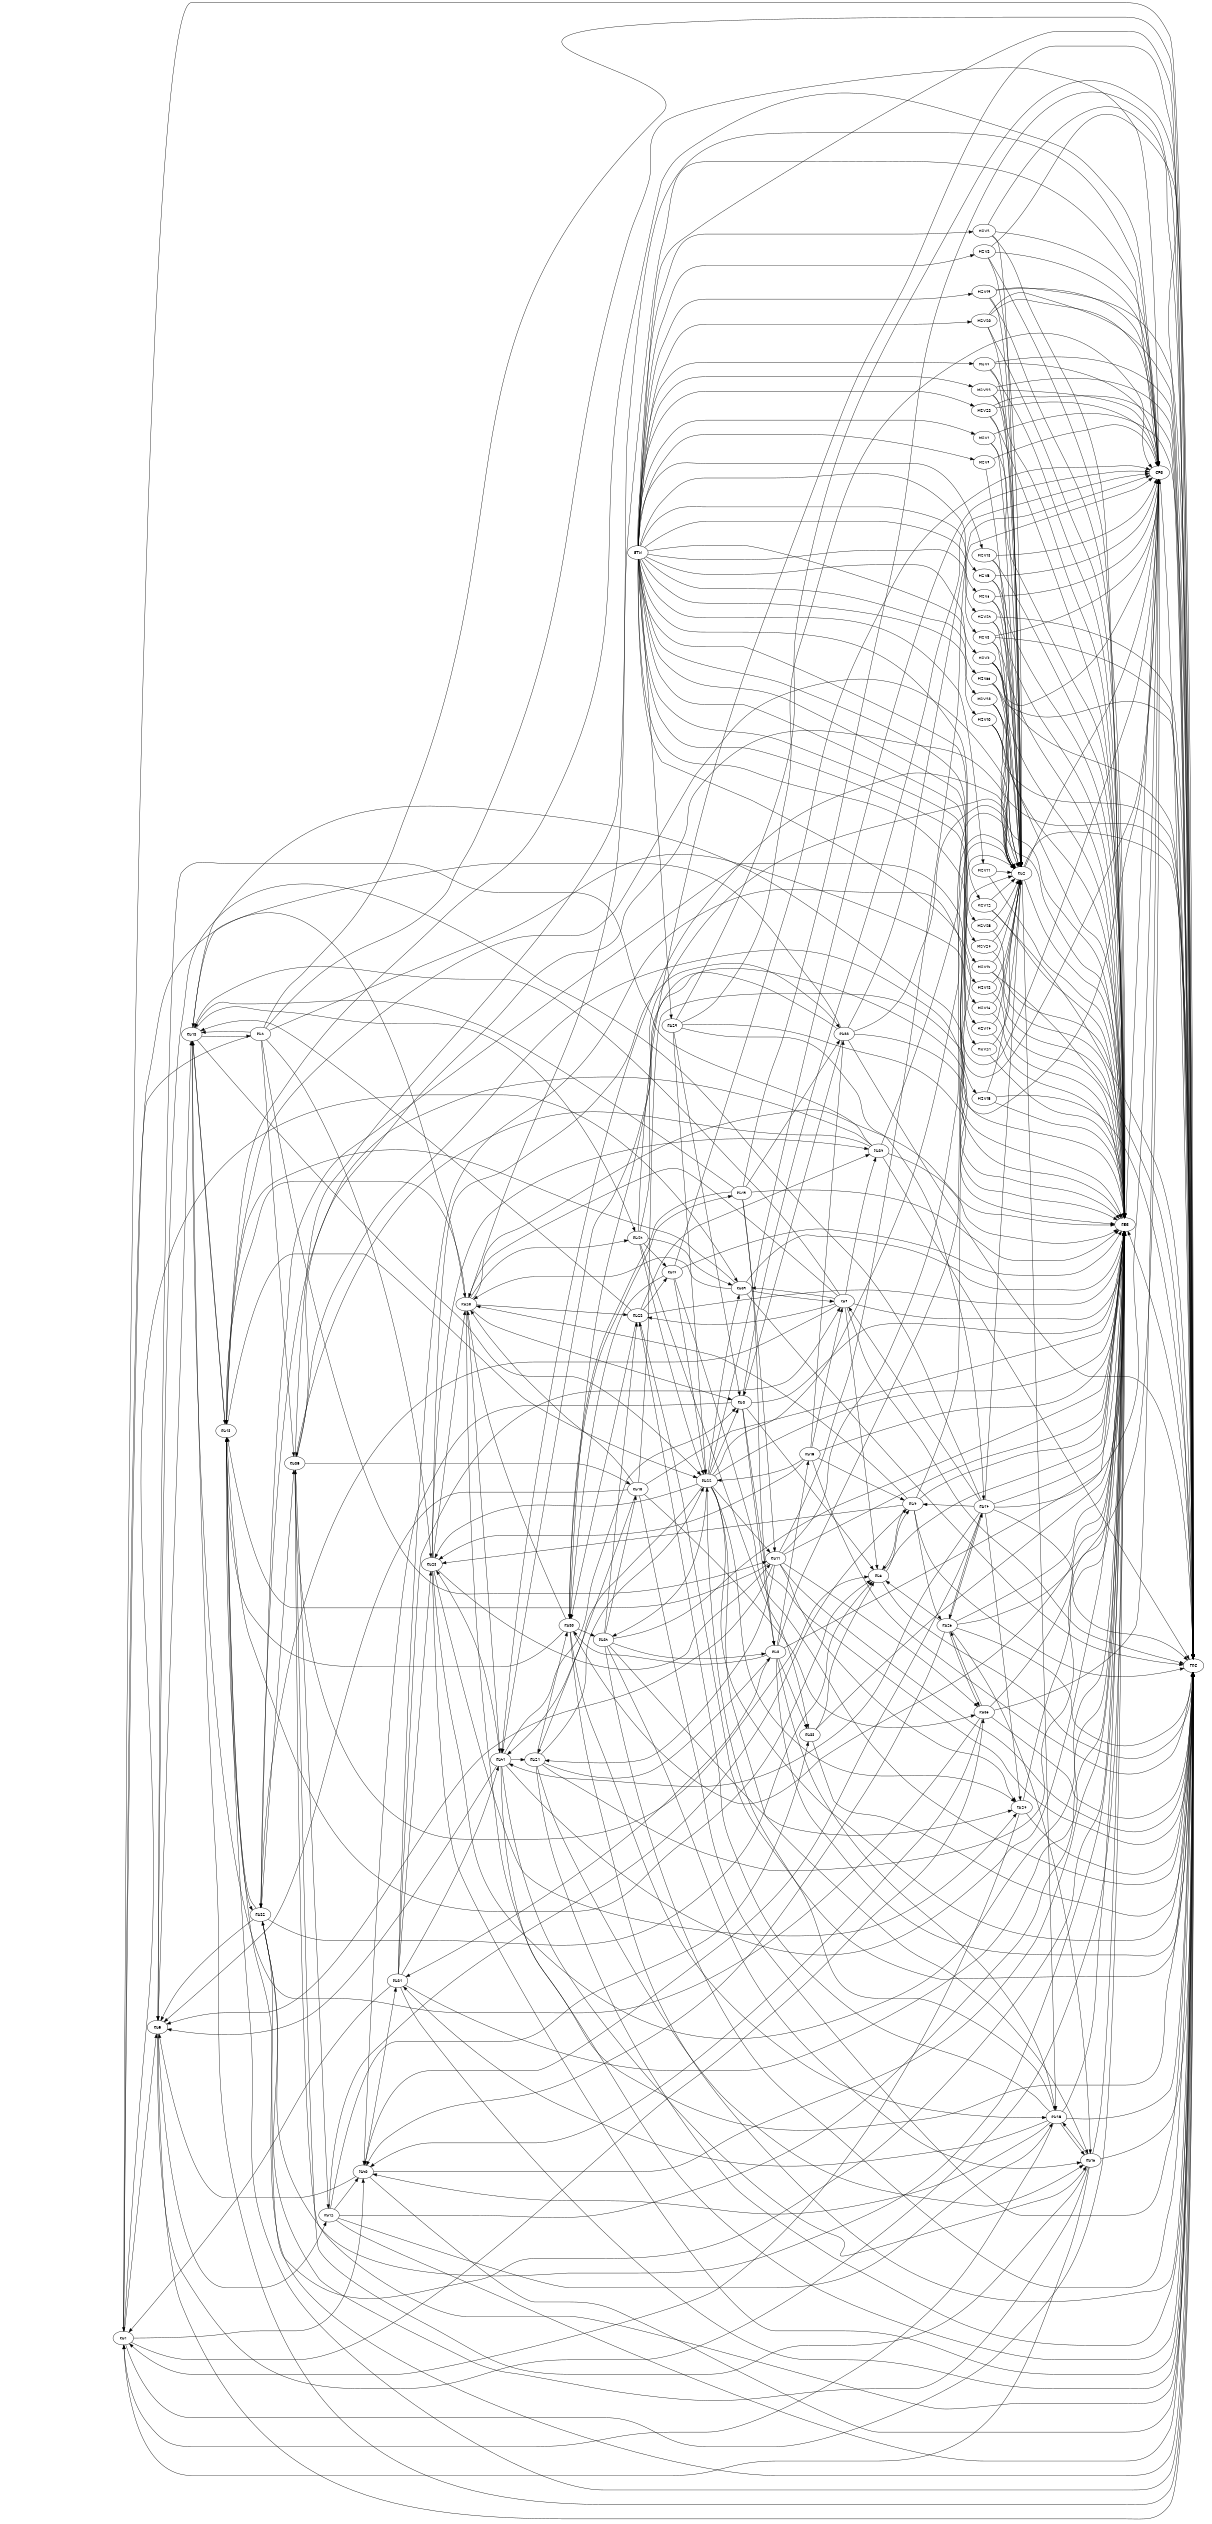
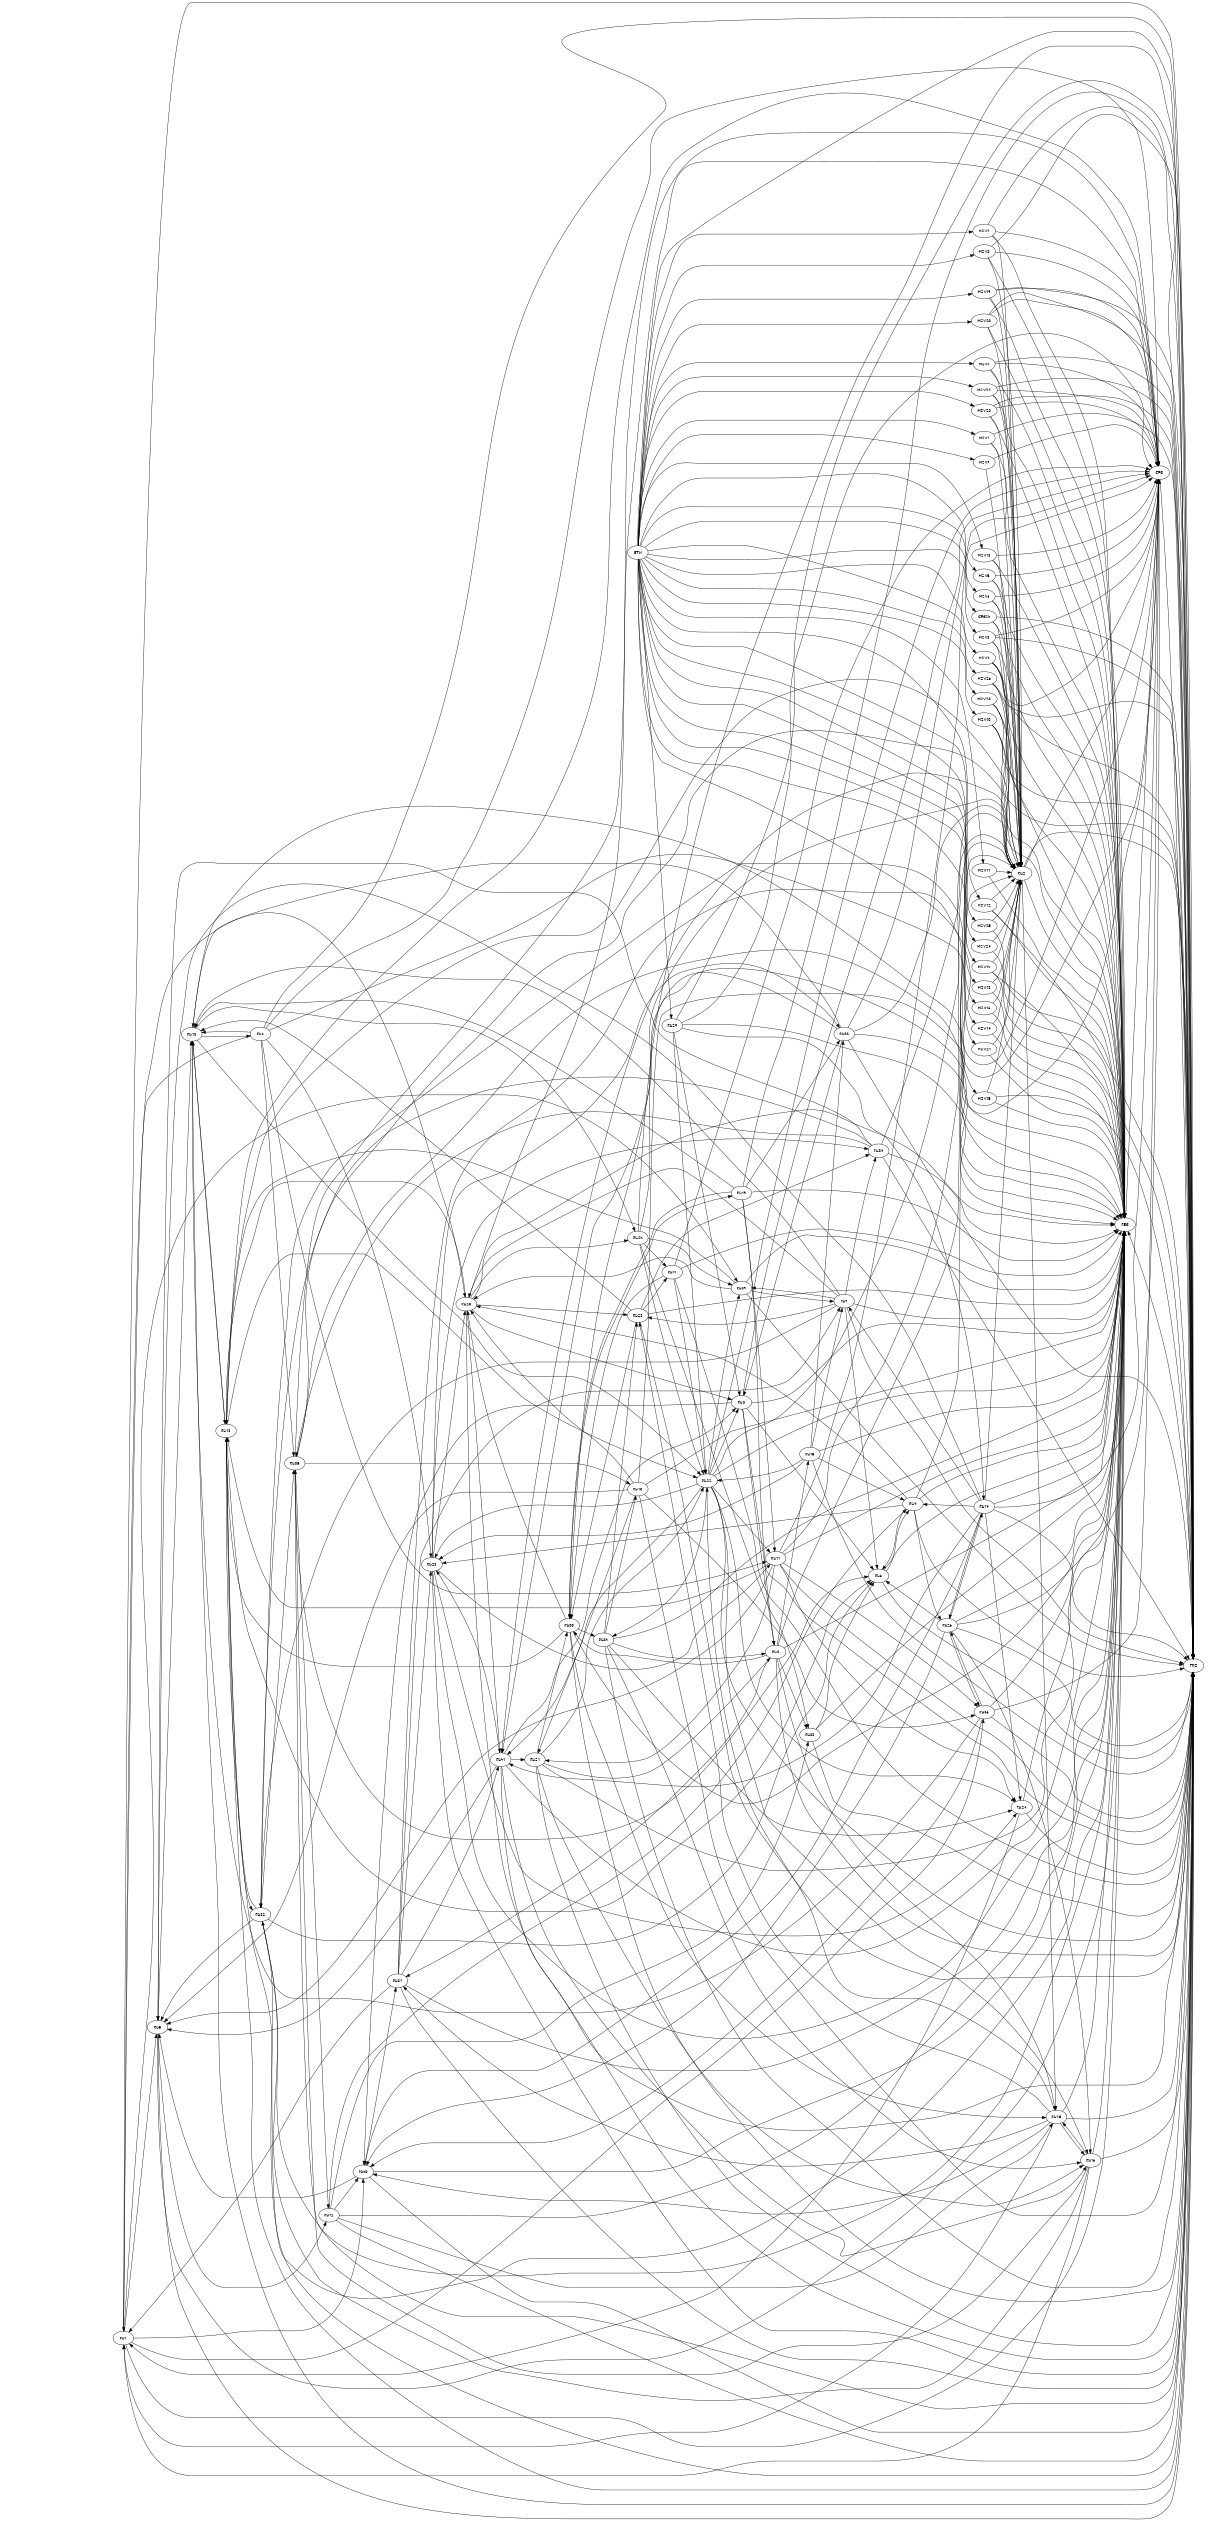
  strict digraph {
    fontname="Patrick Hand"
    rankdir=LR
    node [fontname="Patrick Hand"]
    edge [fontname="Patrick Hand"]
    n1 [label=RD1]
    n2 [label=RD5]
    n3 [label=RD20]
    n4 [label=RD36]
    n5 [label=RD39]
    n6 [label=RD40]
    n7 [label=REG]
    n8 [label=TRC]
    n9 [label=RD13]
    n10 [label=RD12]
    n11 [label=RD41]
    n12 [label=CFG]
    n13 [label=RD3]
    n14 [label=RD23]
    n15 [label=RD18]
    n16 [label=RD24]
    n17 [label=RD26]
    n18 [label=RD9]
    n19 [label=RD31]
    n20 [label=RD2]
    n21 [label=RD25]
    n22 [label=RD30]
    n23 [label=RD22]
    n24 [label=RD16]
    n25 [label=RD19]
    n26 [label=RD34]
    n27 [label=RD28]
    n28 [label=RD21]
    n29 [label=RD6]
    n30 [label=RD8]
    n31 [label=RD7]
    n32 [label=RD15]
    n33 [label=RD38]
    n34 [label=RD4]
    n35 [label=RD11]
    n36 [label=RD35]
    n37 [label=RD27]
    n38 [label=RD37]
    n39 [label=RD33]
    n40 [label=RD10]
    n41 [label=RD17]
    n42 [label=RD32]
    n43 [label=RD14]
    n44 [label=RD29]
    n45 [label=GTW]
    n46 [label=MSV1]
    n47 [label=MSV2]
    n48 [label=MSV3]
    n49 [label=MSV4]
    n50 [label=MSV5]
    n51 [label=MSV6]
    n52 [label=MSV7]
    n53 [label=MSV8]
    n54 [label=MSV9]
    n55 [label=MSV10]
    n56 [label=MSV11]
    n57 [label=MSV12]
    n58 [label=MSV13]
    n59 [label=MSV14]
    n60 [label=MSV15]
    n61 [label=MSV16]
    n62 [label=MSV17]
    n63 [label=MSV18]
    n64 [label=MSV19]
    n65 [label=MSV20]
    n66 [label=MSV21]
    n67 [label=MSV22]
    n68 [label=MSV23]
-   n69 [label=MSV24]
+   n69 [label=CFG24]
    n70 [label=MSV25]
-   n71 [label=MSV66]
+   n71 [label=MSV26]
    n72 [label=MSV27]
    n73 [label=MSV28]
    n1 -> n2
    n1 -> n3
    n1 -> n4
    n1 -> n5
    n1 -> n6
    n1 -> n7
    n1 -> n8
    n2 -> n7
    n2 -> n8
    n2 -> n9
    n2 -> n10
    n3 -> n7
    n3 -> n8
    n3 -> n11
    n3 -> n12
    n3 -> n13
    n3 -> n14
    n3 -> n15
    n3 -> n16
    n4 -> n6
    n4 -> n7
    n4 -> n8
    n4 -> n9
    n4 -> n12
    n4 -> n17
    n5 -> n3
    n5 -> n7
    n5 -> n8
    n5 -> n15
    n5 -> n18
    n6 -> n2
    n6 -> n7
    n6 -> n8
    n6 -> n19
    n7 -> n12
    n8 -> n7
    n9 -> n7
    n9 -> n8
    n9 -> n15
    n9 -> n16
    n9 -> n23
    n9 -> n34
    n10 -> n6
    n10 -> n7
    n10 -> n8
    n10 -> n21
    n10 -> n31
    n10 -> n33
    n11 -> n2
    n11 -> n7
    n11 -> n8
    n11 -> n13
    n11 -> n24
    n11 -> n27
    n11 -> n28
    n12 -> n8
    n13 -> n6
    n13 -> n7
    n13 -> n8
    n13 -> n12
    n13 -> n29
    n13 -> n30
    n14 -> n7
    n14 -> n8
    n14 -> n9
    n14 -> n22
    n14 -> n38
    n14 -> n43
    n15 -> n7
    n15 -> n8
    n15 -> n9
    n15 -> n12
    n15 -> n20
    n15 -> n23
    n15 -> n29
    n15 -> n42
    n16 -> n5
    n16 -> n7
    n16 -> n8
    n16 -> n23
    n16 -> n33
    n16 -> n43
    n17 -> n4
    n17 -> n6
    n17 -> n7
    n17 -> n8
    n17 -> n12
    n17 -> n24
    n17 -> n29
    n17 -> n41
    n18 -> n3
    n18 -> n5
    n18 -> n7
    n18 -> n8
    n18 -> n9
    n18 -> n14
    n18 -> n29
    n18 -> n38
    n18 -> n42
    n19 -> n1
    n19 -> n7
    n19 -> n8
    n19 -> n11
    n19 -> n12
    n19 -> n18
    n19 -> n27
    n20 -> n7
    n20 -> n8
    n20 -> n11
    n20 -> n12
    n20 -> n21
    n20 -> n22
    n21 -> n1
    n21 -> n6
    n21 -> n7
    n21 -> n8
    n21 -> n14
    n21 -> n19
    n21 -> n23
    n21 -> n24
    n22 -> n3
    n22 -> n7
    n22 -> n8
    n22 -> n15
    n22 -> n21
    n22 -> n25
    n22 -> n26
    n23 -> n5
    n23 -> n7
    n23 -> n8
    n23 -> n11
    n23 -> n12
    n23 -> n13
    n23 -> n20
    n23 -> n24
    n23 -> n26
    n23 -> n27
    n23 -> n35
    n23 -> n37
    n24 -> n1
    n24 -> n7
    n24 -> n8
    n24 -> n21
    n24 -> n36
    n24 -> n42
    n25 -> n7
    n25 -> n8
    n25 -> n9
    n25 -> n22
    n25 -> n30
    n25 -> n35
    n25 -> n39
    n26 -> n7
    n26 -> n8
    n26 -> n14
    n26 -> n24
    n26 -> n30
    n26 -> n37
    n26 -> n40
    n27 -> n3
    n27 -> n7
    n27 -> n8
    n27 -> n35
    n27 -> n37
    n27 -> n38
    n27 -> n39
    n28 -> n7
    n28 -> n8
    n28 -> n22
    n28 -> n23
    n28 -> n24
    n28 -> n30
    n29 -> n7
    n29 -> n8
    n29 -> n31
    n30 -> n7
    n30 -> n8
    n30 -> n19
    n30 -> n20
    n30 -> n21
    n30 -> n22
    n30 -> n32
    n30 -> n33
    n31 -> n3
    n31 -> n7
    n31 -> n8
    n31 -> n17
    n31 -> n20
    n31 -> n27
    n31 -> n29
    n32 -> n7
    n32 -> n8
    n32 -> n18
    n32 -> n23
    n32 -> n27
    n32 -> n31
    n32 -> n39
    n33 -> n7
    n33 -> n8
    n33 -> n29
    n34 -> n1
    n34 -> n7
    n34 -> n8
    n34 -> n9
    n34 -> n12
    n34 -> n27
    n34 -> n35
    n34 -> n36
    n35 -> n2
    n35 -> n4
    n35 -> n7
    n35 -> n8
    n35 -> n12
    n35 -> n15
    n35 -> n20
    n35 -> n28
    n35 -> n37
    n36 -> n7
    n36 -> n8
    n36 -> n10
    n36 -> n12
    n36 -> n20
    n36 -> n29
    n36 -> n40
    n37 -> n1
    n37 -> n7
    n37 -> n8
    n38 -> n2
    n38 -> n7
    n38 -> n8
    n38 -> n20
    n38 -> n36
    n38 -> n42
    n39 -> n7
    n39 -> n8
    n39 -> n9
    n39 -> n11
    n39 -> n12
    n39 -> n13
    n39 -> n20
    n40 -> n2
    n40 -> n3
    n40 -> n4
    n40 -> n7
    n40 -> n8
    n40 -> n12
    n40 -> n28
    n41 -> n2
    n41 -> n6
    n41 -> n7
    n41 -> n8
    n41 -> n11
    n41 -> n12
    n41 -> n17
    n41 -> n18
    n41 -> n20
    n41 -> n31
    n41 -> n37
    n42 -> n2
    n42 -> n7
    n42 -> n8
    n42 -> n12
    n42 -> n15
    n42 -> n29
    n42 -> n36
    n43 -> n7
    n43 -> n8
    n43 -> n12
    n43 -> n22
    n43 -> n23
    n44 -> n7
    n44 -> n8
    n44 -> n12
    n44 -> n13
    n44 -> n23
    n44 -> n41
    n45 -> n8
    n45 -> n44
    n45 -> n46
    n45 -> n47
    n45 -> n48
    n45 -> n49
    n45 -> n50
    n45 -> n51
    n45 -> n52
    n45 -> n53
    n45 -> n54
    n45 -> n55
    n45 -> n56
    n45 -> n57
    n45 -> n58
    n45 -> n59
    n45 -> n60
    n45 -> n61
    n45 -> n62
    n45 -> n63
    n45 -> n64
    n45 -> n65
    n45 -> n66
    n45 -> n67
    n45 -> n68
    n45 -> n69
    n45 -> n70
    n45 -> n71
    n45 -> n72
    n45 -> n73
    n46 -> n7
    n46 -> n8
    n46 -> n20
    n47 -> n7
    n47 -> n8
    n47 -> n12
    n47 -> n20
    n48 -> n7
    n48 -> n8
    n48 -> n12
    n48 -> n20
    n49 -> n7
    n49 -> n8
    n49 -> n12
    n49 -> n20
    n50 -> n7
    n50 -> n12
    n50 -> n20
    n51 -> n7
    n51 -> n12
    n51 -> n20
    n52 -> n7
    n52 -> n8
    n52 -> n12
    n52 -> n20
    n53 -> n7
    n53 -> n8
    n53 -> n12
    n53 -> n20
    n54 -> n12
    n54 -> n20
    n55 -> n7
    n55 -> n8
    n55 -> n20
    n56 -> n7
    n56 -> n20
    n57 -> n7
    n57 -> n8
    n57 -> n20
    n58 -> n7
    n58 -> n20
    n59 -> n7
    n59 -> n8
    n59 -> n20
    n60 -> n7
    n60 -> n8
    n60 -> n20
    n61 -> n7
    n61 -> n20
    n62 -> n7
    n62 -> n20
    n63 -> n7
    n63 -> n12
    n63 -> n20
    n64 -> n7
    n64 -> n8
    n64 -> n12
    n64 -> n20
    n65 -> n7
    n65 -> n8
    n65 -> n12
    n65 -> n20
    n66 -> n7
    n66 -> n20
    n67 -> n7
    n67 -> n8
    n67 -> n12
    n67 -> n20
    n68 -> n7
    n68 -> n8
    n68 -> n12
    n68 -> n20
    n69 -> n7
    n69 -> n8
    n69 -> n20
    n70 -> n7
    n70 -> n20
    n71 -> n7
    n71 -> n8
    n71 -> n20
    n72 -> n7
    n72 -> n20
    n73 -> n7
    n73 -> n8
    n73 -> n20
  }
